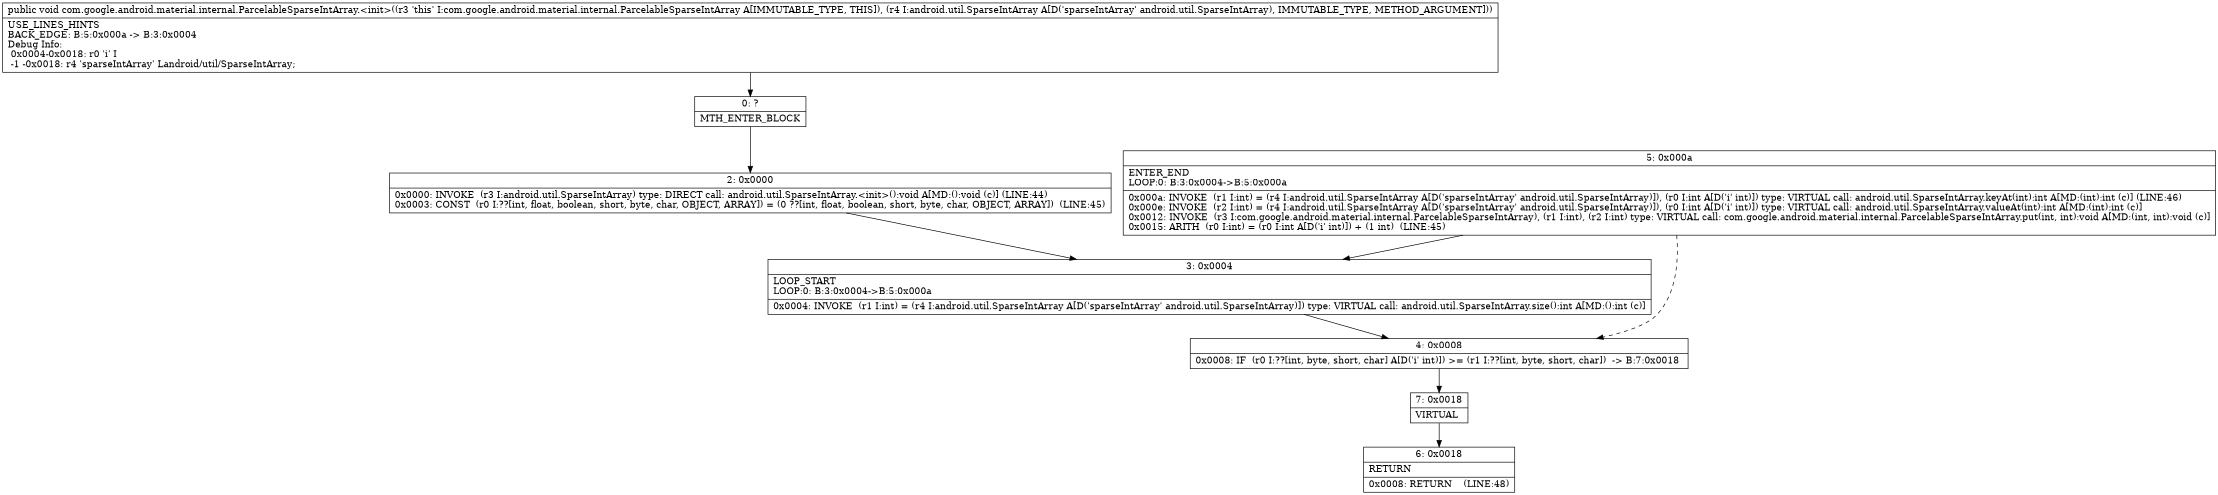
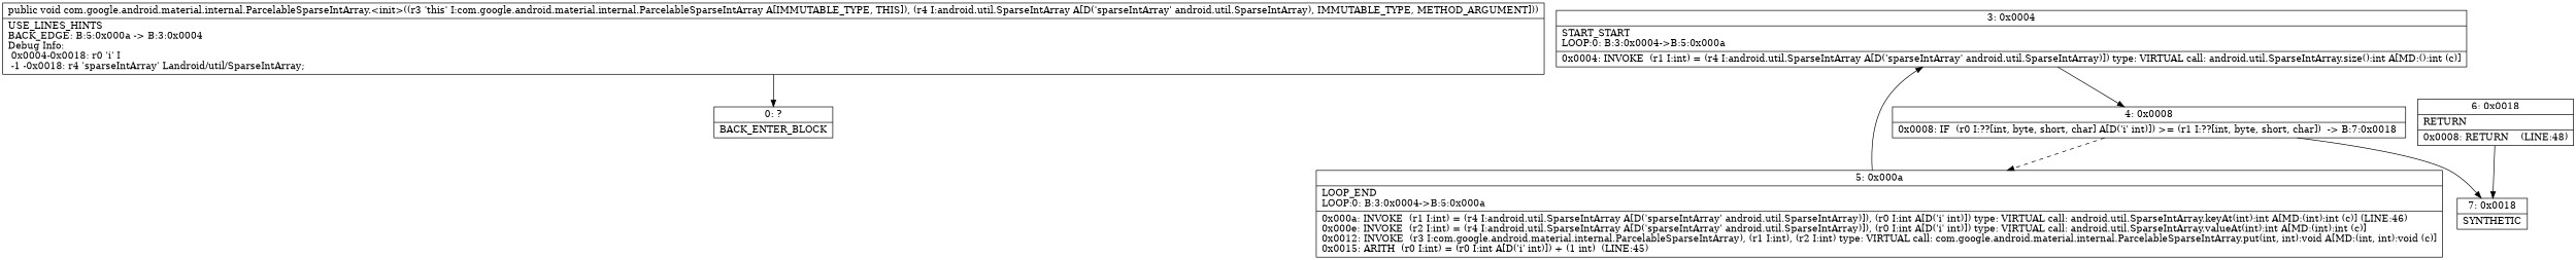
  digraph {
    node [shape=record]
-   n1 [label="{0\:\ ?|MTH_ENTER_BLOCK\l}"]
-   n2 [label="{2\:\ 0x0000|0x0000: INVOKE  (r3 I:android.util.SparseIntArray) type: DIRECT call: android.util.SparseIntArray.\<init\>():void A[MD:():void (c)] (LINE:44)\l0x0003: CONST  (r0 I:??[int, float, boolean, short, byte, char, OBJECT, ARRAY]) = (0 ??[int, float, boolean, short, byte, char, OBJECT, ARRAY])  (LINE:45)\l}"]
-   n3 [label="{3\:\ 0x0004|LOOP_START\lLOOP:0: B:3:0x0004\-\>B:5:0x000a\l|0x0004: INVOKE  (r1 I:int) = (r4 I:android.util.SparseIntArray A[D('sparseIntArray' android.util.SparseIntArray)]) type: VIRTUAL call: android.util.SparseIntArray.size():int A[MD:():int (c)]\l}"]
+   n1 [label="{0\:\ ?|BACK_ENTER_BLOCK\l}"]
+   n3 [label="{3\:\ 0x0004|START_START\lLOOP:0: B:3:0x0004\-\>B:5:0x000a\l|0x0004: INVOKE  (r1 I:int) = (r4 I:android.util.SparseIntArray A[D('sparseIntArray' android.util.SparseIntArray)]) type: VIRTUAL call: android.util.SparseIntArray.size():int A[MD:():int (c)]\l}"]
    n4 [label="{4\:\ 0x0008|0x0008: IF  (r0 I:??[int, byte, short, char] A[D('i' int)]) \>= (r1 I:??[int, byte, short, char])  \-\> B:7:0x0018 \l}"]
-   n5 [label="{5\:\ 0x000a|ENTER_END\lLOOP:0: B:3:0x0004\-\>B:5:0x000a\l|0x000a: INVOKE  (r1 I:int) = (r4 I:android.util.SparseIntArray A[D('sparseIntArray' android.util.SparseIntArray)]), (r0 I:int A[D('i' int)]) type: VIRTUAL call: android.util.SparseIntArray.keyAt(int):int A[MD:(int):int (c)] (LINE:46)\l0x000e: INVOKE  (r2 I:int) = (r4 I:android.util.SparseIntArray A[D('sparseIntArray' android.util.SparseIntArray)]), (r0 I:int A[D('i' int)]) type: VIRTUAL call: android.util.SparseIntArray.valueAt(int):int A[MD:(int):int (c)]\l0x0012: INVOKE  (r3 I:com.google.android.material.internal.ParcelableSparseIntArray), (r1 I:int), (r2 I:int) type: VIRTUAL call: com.google.android.material.internal.ParcelableSparseIntArray.put(int, int):void A[MD:(int, int):void (c)]\l0x0015: ARITH  (r0 I:int) = (r0 I:int A[D('i' int)]) + (1 int)  (LINE:45)\l}"]
-   n6 [label="{7\:\ 0x0018|VIRTUAL\l}"]
+   n5 [label="{5\:\ 0x000a|LOOP_END\lLOOP:0: B:3:0x0004\-\>B:5:0x000a\l|0x000a: INVOKE  (r1 I:int) = (r4 I:android.util.SparseIntArray A[D('sparseIntArray' android.util.SparseIntArray)]), (r0 I:int A[D('i' int)]) type: VIRTUAL call: android.util.SparseIntArray.keyAt(int):int A[MD:(int):int (c)] (LINE:46)\l0x000e: INVOKE  (r2 I:int) = (r4 I:android.util.SparseIntArray A[D('sparseIntArray' android.util.SparseIntArray)]), (r0 I:int A[D('i' int)]) type: VIRTUAL call: android.util.SparseIntArray.valueAt(int):int A[MD:(int):int (c)]\l0x0012: INVOKE  (r3 I:com.google.android.material.internal.ParcelableSparseIntArray), (r1 I:int), (r2 I:int) type: VIRTUAL call: com.google.android.material.internal.ParcelableSparseIntArray.put(int, int):void A[MD:(int, int):void (c)]\l0x0015: ARITH  (r0 I:int) = (r0 I:int A[D('i' int)]) + (1 int)  (LINE:45)\l}"]
+   n6 [label="{7\:\ 0x0018|SYNTHETIC\l}"]
    n7 [label="{6\:\ 0x0018|RETURN\l|0x0008: RETURN    (LINE:48)\l}"]
    n8 [label="{public void com.google.android.material.internal.ParcelableSparseIntArray.\<init\>((r3 'this' I:com.google.android.material.internal.ParcelableSparseIntArray A[IMMUTABLE_TYPE, THIS]), (r4 I:android.util.SparseIntArray A[D('sparseIntArray' android.util.SparseIntArray), IMMUTABLE_TYPE, METHOD_ARGUMENT]))  | USE_LINES_HINTS\lBACK_EDGE: B:5:0x000a \-\> B:3:0x0004\lDebug Info:\l  0x0004\-0x0018: r0 'i' I\l  \-1 \-0x0018: r4 'sparseIntArray' Landroid\/util\/SparseIntArray;\l}"]
-   n1 -> n2
-   n2 -> n3
    n3 -> n4
-   n5 -> n4 [style=dashed]
+   n4 -> n5 [style=dashed]
    n4 -> n6
    n5 -> n3
-   n6 -> n7
+   n7 -> n6
    n8 -> n1
  }
